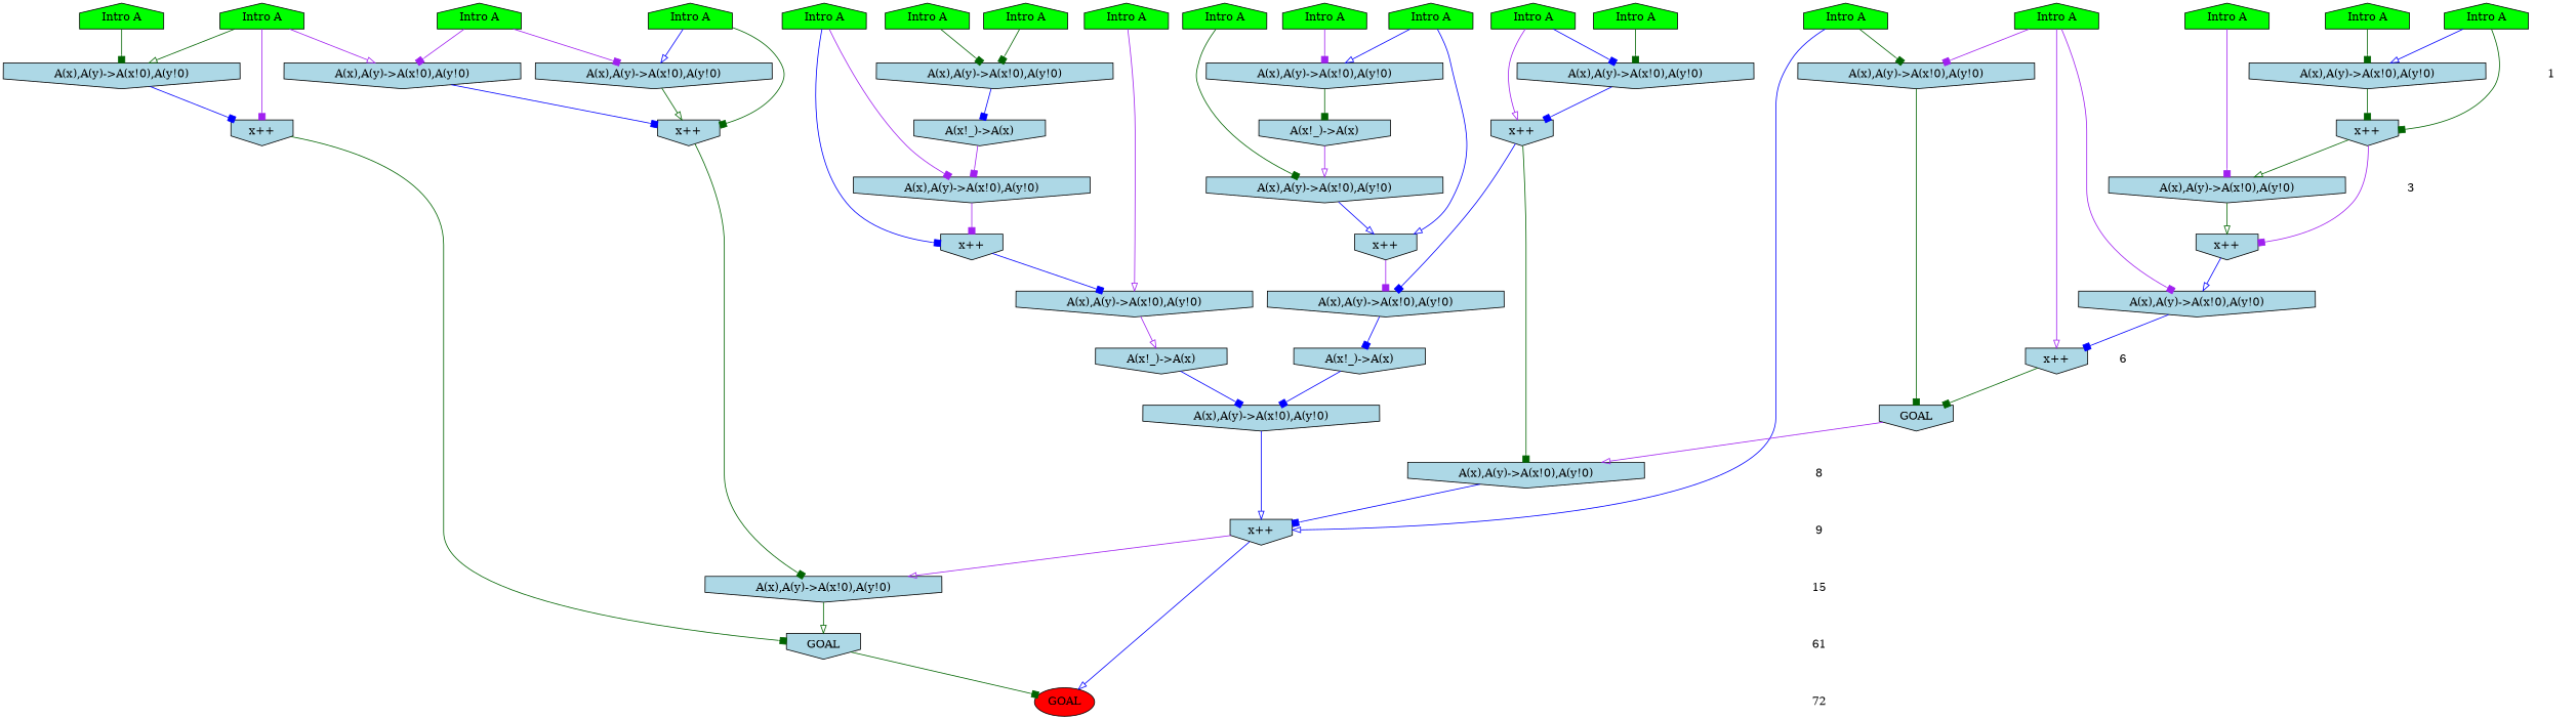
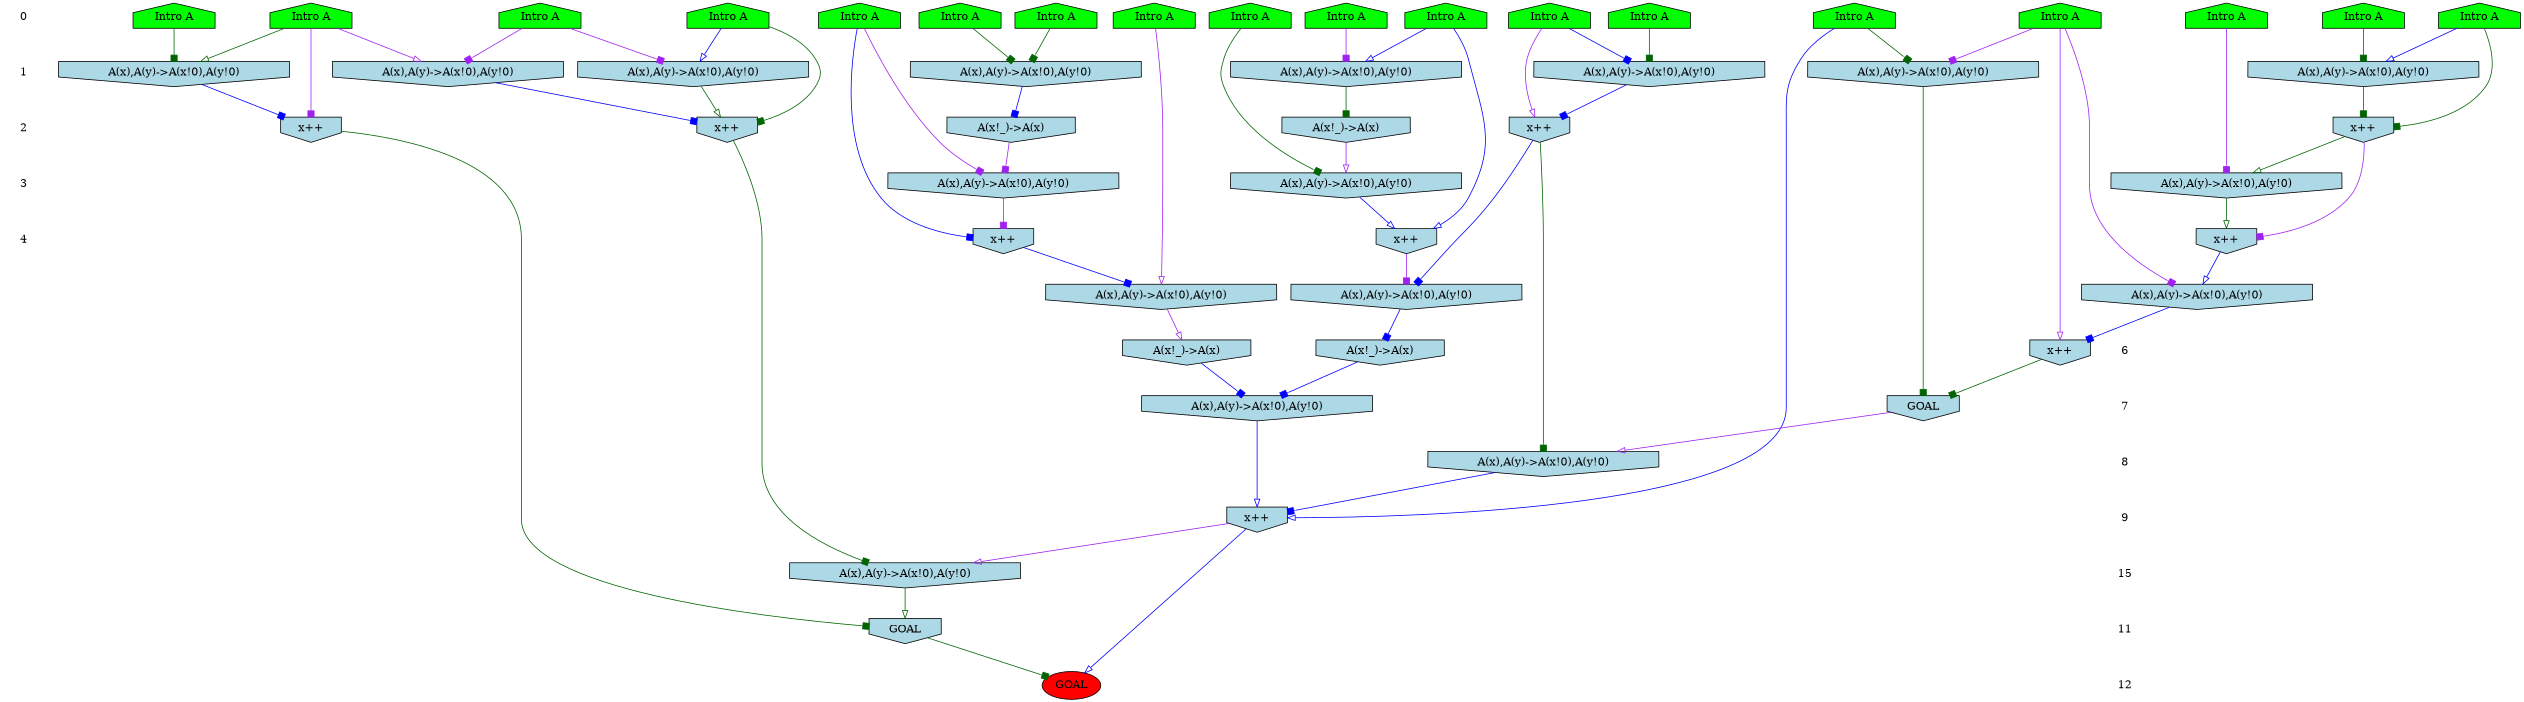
  digraph {
    ranksep=.5
    node [shape=invhouse fillcolor=lightblue style=filled]
    edge [arrowhead=box color=blue]
+   0 [shape=plaintext fillcolor="" style=""]
    n2 [fillcolor=green label="Intro A" shape=house]
    n3 [fillcolor=green label="Intro A" shape=house]
    n4 [fillcolor=green label="Intro A" shape=house]
    n5 [fillcolor=green label="Intro A" shape=house]
    n6 [fillcolor=green label="Intro A" shape=house]
    n7 [fillcolor=green label="Intro A" shape=house]
    n8 [fillcolor=green label="Intro A" shape=house]
    n9 [fillcolor=green label="Intro A" shape=house]
    n10 [fillcolor=green label="Intro A" shape=house]
    n11 [fillcolor=green label="Intro A" shape=house]
    n12 [fillcolor=green label="Intro A" shape=house]
    n13 [fillcolor=green label="Intro A" shape=house]
    n14 [fillcolor=green label="Intro A" shape=house]
    n15 [fillcolor=green label="Intro A" shape=house]
    n16 [fillcolor=green label="Intro A" shape=house]
    n17 [fillcolor=green label="Intro A" shape=house]
    n18 [fillcolor=green label="Intro A" shape=house]
    n19 [fillcolor=green label="Intro A" shape=house]
    1 [shape=plaintext fillcolor="" style=""]
    n21 [label="A(x),A(y)->A(x!0),A(y!0)"]
    n22 [label="A(x),A(y)->A(x!0),A(y!0)"]
    n23 [label="A(x),A(y)->A(x!0),A(y!0)"]
    n24 [label="A(x),A(y)->A(x!0),A(y!0)"]
    n25 [label="A(x),A(y)->A(x!0),A(y!0)"]
    n26 [label="A(x),A(y)->A(x!0),A(y!0)"]
    n27 [label="A(x),A(y)->A(x!0),A(y!0)"]
    n28 [label="A(x),A(y)->A(x!0),A(y!0)"]
+   2 [shape=plaintext fillcolor="" style=""]
    n30 [label="A(x!_)->A(x)"]
    n31 [label="A(x!_)->A(x)"]
    n32 [label="x++"]
    n33 [label="x++"]
    n34 [label="x++"]
    n35 [label="x++"]
    3 [shape=plaintext fillcolor="" style=""]
    n37 [label="A(x),A(y)->A(x!0),A(y!0)"]
    n38 [label="A(x),A(y)->A(x!0),A(y!0)"]
    n39 [label="A(x),A(y)->A(x!0),A(y!0)"]
+   4 [shape=plaintext fillcolor="" style=""]
    n41 [label="x++"]
    n42 [label="x++"]
    n43 [label="x++"]
    n44 [label="A(x),A(y)->A(x!0),A(y!0)"]
    n45 [label="A(x),A(y)->A(x!0),A(y!0)"]
    n46 [label="A(x),A(y)->A(x!0),A(y!0)"]
    6 [shape=plaintext fillcolor="" style=""]
    n48 [label="A(x!_)->A(x)"]
    n49 [label="A(x!_)->A(x)"]
    n50 [label="x++"]
+   7 [shape=plaintext fillcolor="" style=""]
    n52 [label=GOAL]
    n53 [label="A(x),A(y)->A(x!0),A(y!0)"]
    8 [shape=plaintext fillcolor="" style=""]
    n55 [label="A(x),A(y)->A(x!0),A(y!0)"]
    9 [shape=plaintext fillcolor="" style=""]
    n57 [label="x++"]
    n58 [label=15 shape=plaintext fillcolor="" style=""]
    n59 [label="A(x),A(y)->A(x!0),A(y!0)"]
-   11 [shape=plaintext label=61 fillcolor="" style=""]
+   11 [shape=plaintext fillcolor="" style=""]
    n61 [label=GOAL]
-   12 [shape=plaintext label=72 fillcolor="" style=""]
+   12 [shape=plaintext fillcolor="" style=""]
    n63 [fillcolor=red label=GOAL shape=""]
    subgraph sub_1 {
      rank=same
+     0
      n2
      n3
      n4
      n5
      n6
      n7
      n8
      n9
      n10
      n11
      n12
      n13
      n14
      n15
      n16
      n17
      n18
      n19
    }
    subgraph sub_2 {
      rank=same
      1
      n21
      n22
      n23
      n24
      n25
      n26
      n27
      n28
    }
    subgraph sub_3 {
      rank=same
+     2
      n30
      n31
      n32
      n33
      n34
      n35
    }
    subgraph sub_4 {
      rank=same
      3
      n37
      n38
      n39
    }
    subgraph sub_5 {
      rank=same
+     4
      n41
      n42
      n43
    }
    subgraph sub_6 {
      rank=same
      n44
      n45
      n46
    }
    subgraph sub_7 {
      rank=same
      6
      n48
      n49
      n50
    }
    subgraph sub_8 {
      rank=same
+     7
      n52
      n53
    }
    subgraph sub_9 {
      rank=same
      8
      n55
    }
    subgraph sub_10 {
      rank=same
      9
      n57
    }
    subgraph sub_11 {
      rank=same
      n58
      n59
    }
    subgraph sub_12 {
      rank=same
      11
      n61
    }
    subgraph sub_13 {
      rank=same
      12
      n63
    }
+   0 -> 1 [style=invis arrowhead="" color=""]
    n2 -> n27 [color=purple]
    n2 -> n46 [color=purple]
    n2 -> n50 [arrowhead=onormal color=purple]
    n3 -> n24 [color=purple]
    n4 -> n28 [arrowhead=onormal]
    n4 -> n33 [color=darkgreen]
    n5 -> n25 [color=darkgreen]
    n6 -> n21 [color=darkgreen]
    n7 -> n24 [arrowhead=onormal]
    n7 -> n42 [arrowhead=onormal]
    n8 -> n39 [color=purple]
    n9 -> n22 [color=purple]
    n9 -> n23 [color=purple]
    n10 -> n26 [color=darkgreen]
    n11 -> n44 [arrowhead=onormal color=purple]
    n12 -> n38 [color=purple]
    n12 -> n41
    n13 -> n25
    n13 -> n32 [arrowhead=onormal color=purple]
    n14 -> n37 [color=darkgreen]
    n15 -> n23 [arrowhead=onormal]
    n15 -> n34 [color=darkgreen]
    n16 -> n27 [color=darkgreen]
    n16 -> n57 [arrowhead=onormal]
    n17 -> n28 [color=darkgreen]
    n18 -> n22 [arrowhead=onormal color=purple]
    n18 -> n26 [arrowhead=onormal color=darkgreen]
    n18 -> n35 [color=purple]
    n19 -> n21 [color=darkgreen]
+   1 -> 2 [style=invis arrowhead="" color=""]
    n21 -> n30
    n22 -> n34
    n23 -> n34 [arrowhead=onormal color=darkgreen]
    n24 -> n31 [color=darkgreen]
    n25 -> n32
    n26 -> n35
    n27 -> n52 [color=darkgreen]
    n28 -> n33 [color=darkgreen]
+   2 -> 3 [style=invis arrowhead="" color=""]
    n30 -> n38 [color=purple]
    n31 -> n37 [arrowhead=onormal color=purple]
    n32 -> n45
    n32 -> n55 [color=darkgreen]
    n33 -> n39 [arrowhead=onormal color=darkgreen]
    n33 -> n43 [color=purple]
    n34 -> n59 [color=darkgreen]
    n35 -> n61 [color=darkgreen]
+   3 -> 4 [style=invis arrowhead="" color=""]
    n37 -> n42 [arrowhead=onormal]
    n38 -> n41 [color=purple]
    n39 -> n43 [arrowhead=onormal color=darkgreen]
    n41 -> n44
    n42 -> n45 [color=purple]
    n43 -> n46 [arrowhead=onormal]
    n44 -> n49 [arrowhead=onormal color=purple]
    n45 -> n48
    n46 -> n50
+   6 -> 7 [style=invis arrowhead="" color=""]
    n48 -> n53
    n49 -> n53
    n50 -> n52 [color=darkgreen]
+   7 -> 8 [style=invis arrowhead="" color=""]
    n52 -> n55 [arrowhead=onormal color=purple]
    n53 -> n57 [arrowhead=onormal]
    8 -> 9 [style=invis arrowhead="" color=""]
    n55 -> n57
    9 -> n58 [style=invis arrowhead="" color=""]
    n57 -> n59 [arrowhead=onormal color=purple]
    n57 -> n63 [arrowhead=onormal]
    n58 -> 11 [style=invis arrowhead="" color=""]
    n59 -> n61 [arrowhead=onormal color=darkgreen]
    11 -> 12 [style=invis arrowhead="" color=""]
    n61 -> n63 [color=darkgreen]
  }
